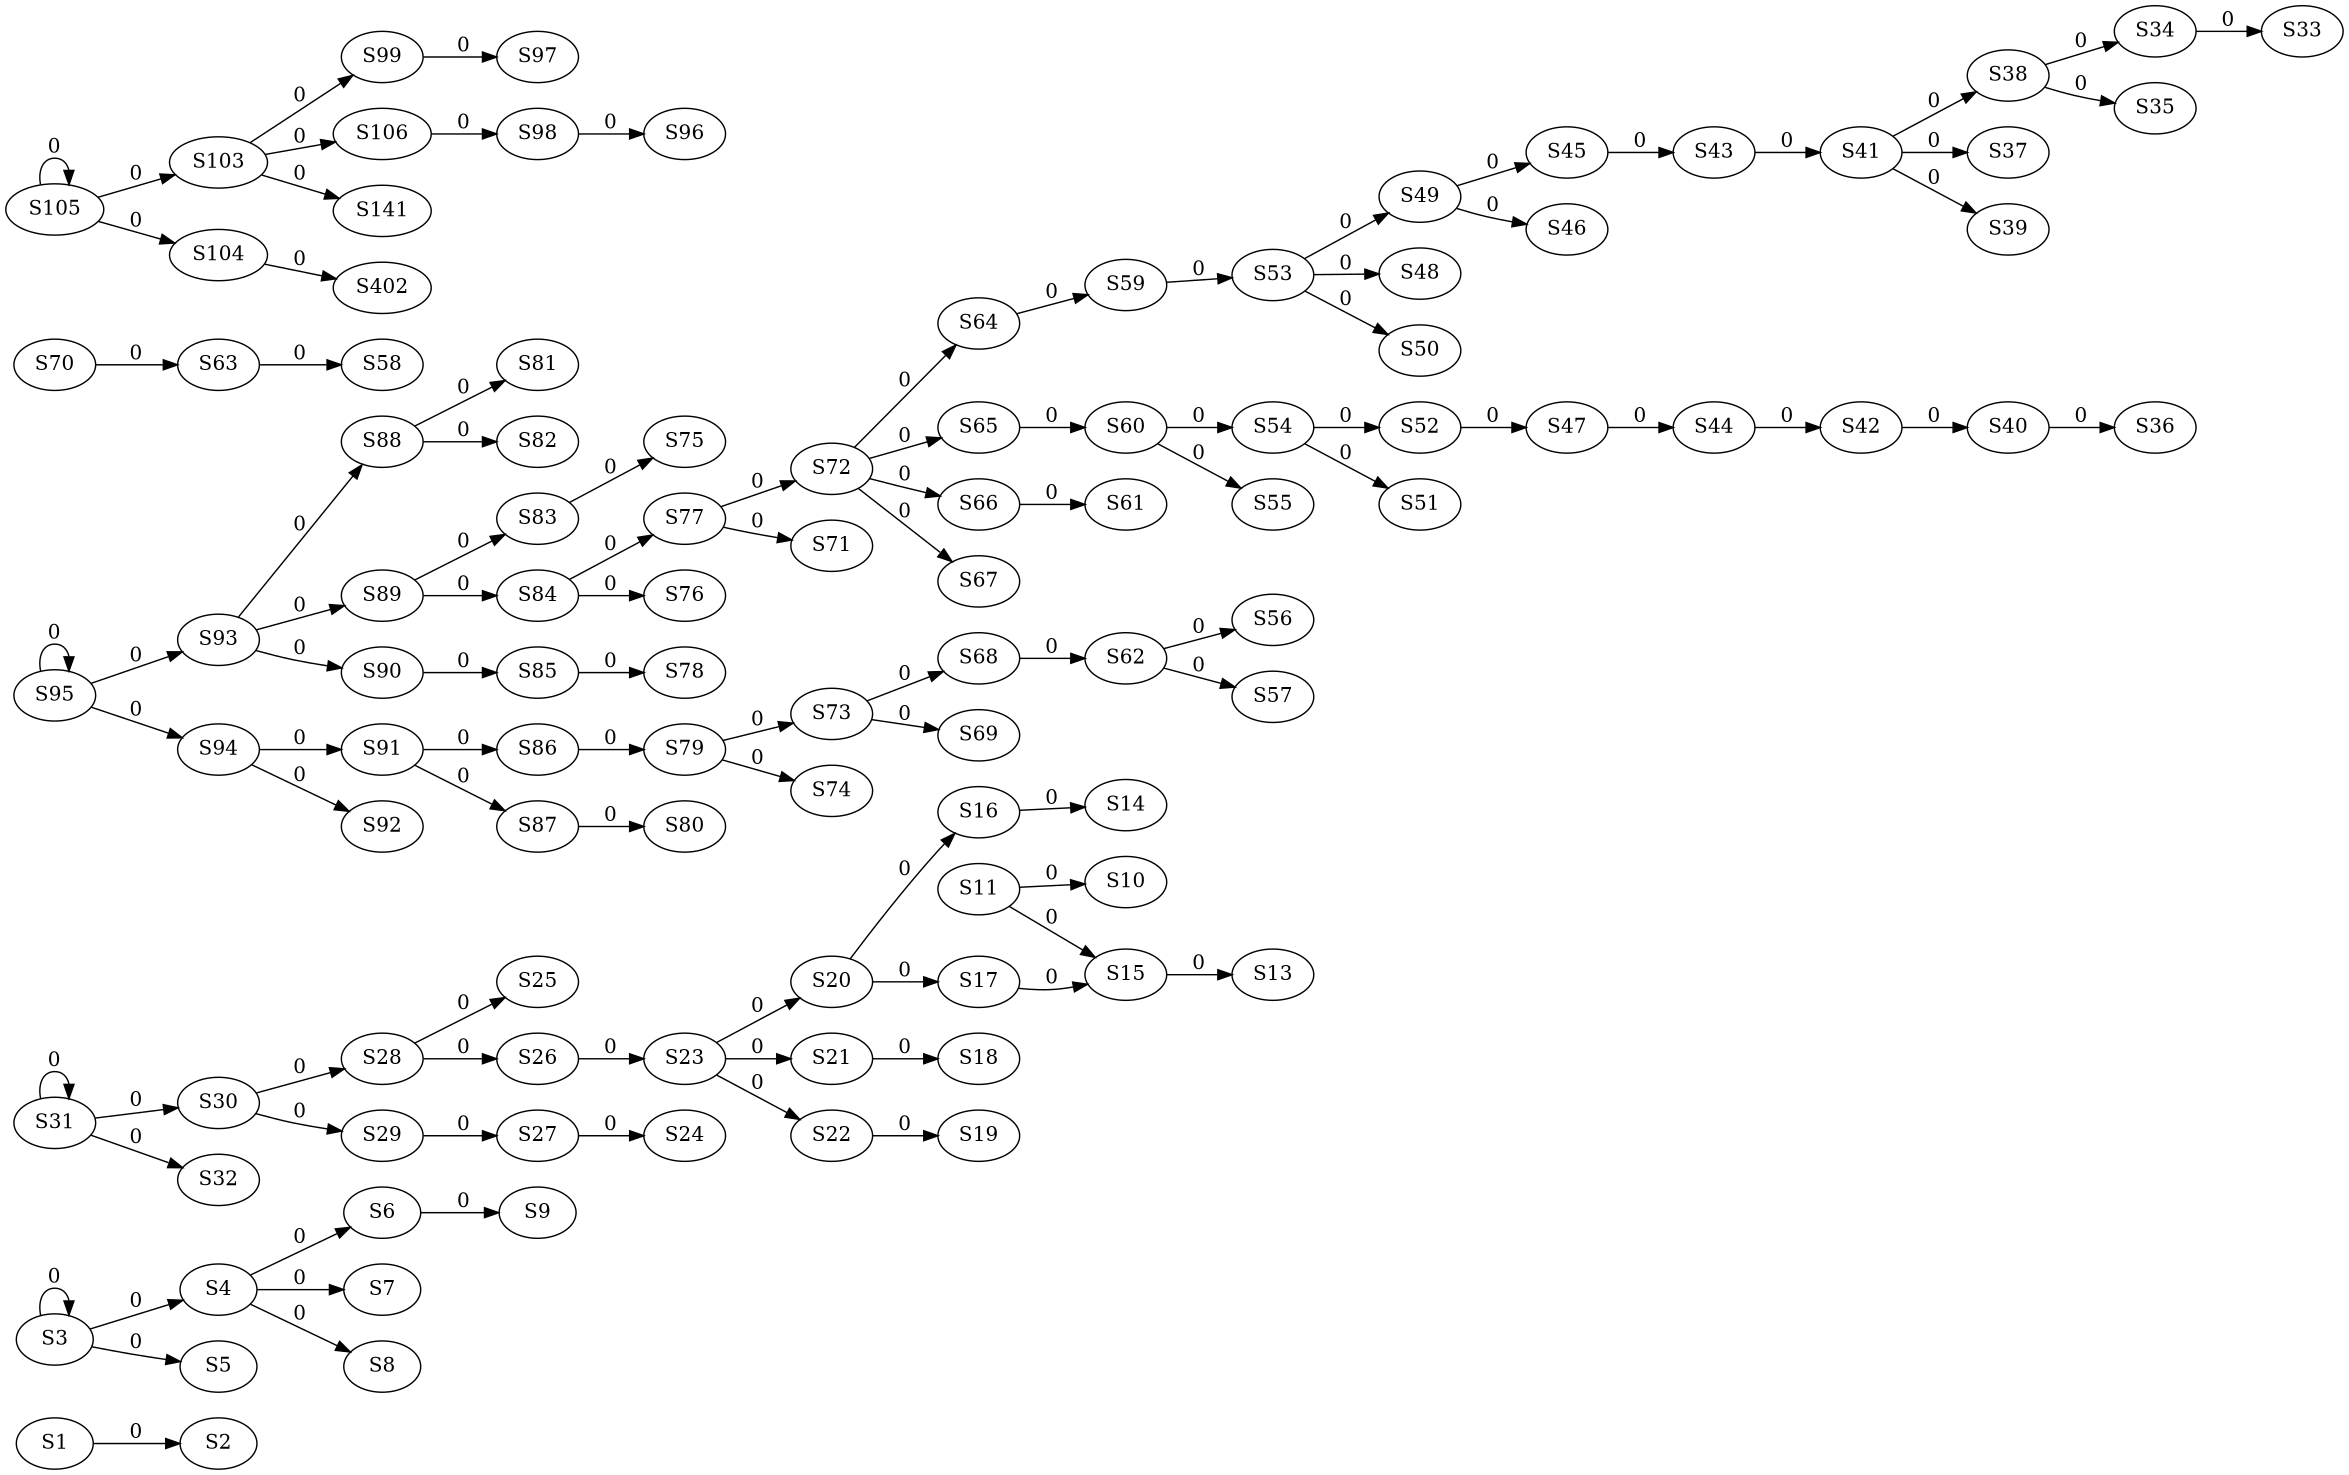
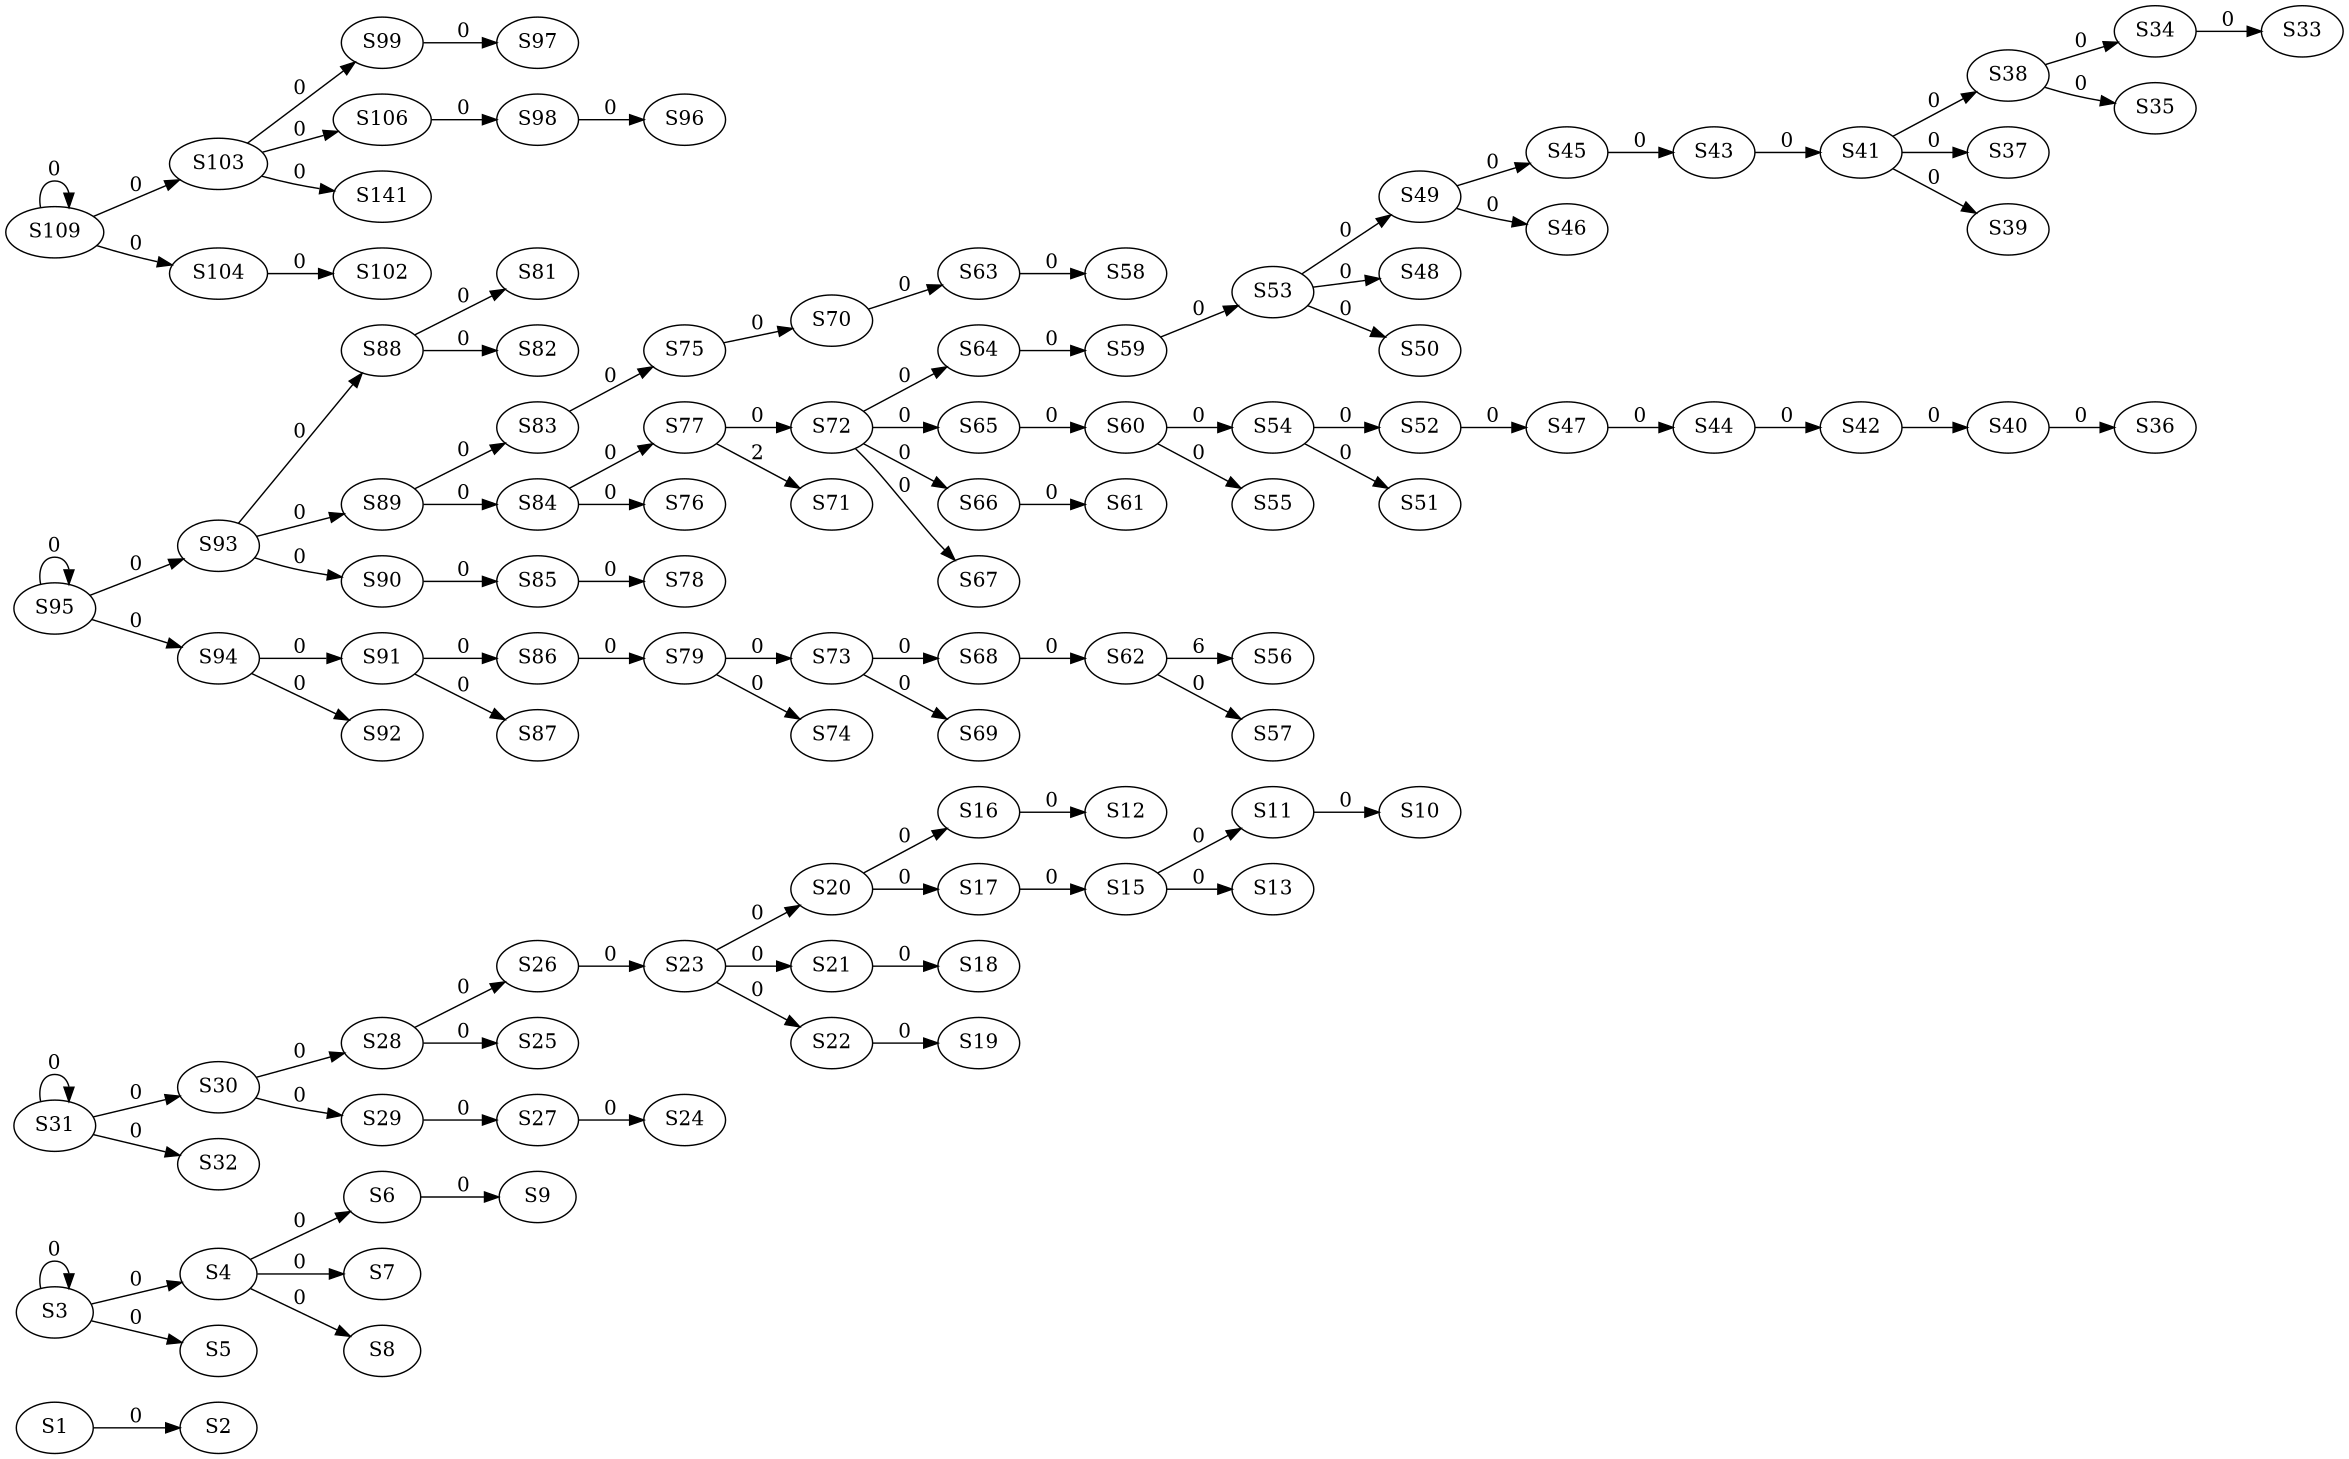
  strict digraph {
    rankdir=LR
    S1
    S2
    S3
    S4
    S5
    S6
    S7
    S8
    S9
    S11
    S10
    S15
    S13
    S16
-   S14
+   S14 [label=S12]
    S17
    S20
    S21
    S18
    S22
    S19
    S23
    S26
    S27
    S24
    S28
    S25
    S29
    S30
    S31
    S32
    S34
    S33
    S38
    S35
    S40
    S36
    S41
    S37
    S39
    S42
    S43
    S44
    S45
    S47
    S49
    S46
    S52
    S53
    S48
    S50
    S54
    S51
    S59
    S60
    S55
    S62
    S56
    S57
    S63
    S58
    S64
    S65
    S66
    S61
    S68
    S70
    S72
    S67
    S73
    S69
    S75
    S77
    S71
    S79
    S74
    S83
    S84
    S76
    S85
    S78
    S86
    S87
-   S80
    S88
    S81
    S82
    S89
    S90
    S91
    S93
    S94
    S92
    S95
    S98
    S96
    S99
    S97
    n99 [label=S106]
    S103
    n101 [label=S141]
    S104
-   S102 [label=S402]
-   S105
+   S102
+   S105 [label=S109]
    S1 -> S2 [label=0]
    S3 -> S3 [label=0]
    S3 -> S4 [label=0]
    S3 -> S5 [label=0]
    S4 -> S6 [label=0]
    S4 -> S7 [label=0]
    S4 -> S8 [label=0]
    S6 -> S9 [label=0]
    S11 -> S10 [label=0]
-   S11 -> S15 [label=0]
+   S15 -> S11 [label=0]
    S15 -> S13 [label=0]
    S16 -> S14 [label=0]
    S17 -> S15 [label=0]
    S20 -> S16 [label=0]
    S20 -> S17 [label=0]
    S21 -> S18 [label=0]
    S22 -> S19 [label=0]
    S23 -> S20 [label=0]
    S23 -> S21 [label=0]
    S23 -> S22 [label=0]
    S26 -> S23 [label=0]
    S27 -> S24 [label=0]
    S28 -> S26 [label=0]
    S28 -> S25 [label=0]
    S29 -> S27 [label=0]
    S30 -> S28 [label=0]
    S30 -> S29 [label=0]
    S31 -> S30 [label=0]
    S31 -> S31 [label=0]
    S31 -> S32 [label=0]
    S34 -> S33 [label=0]
    S38 -> S34 [label=0]
    S38 -> S35 [label=0]
    S40 -> S36 [label=0]
    S41 -> S38 [label=0]
    S41 -> S37 [label=0]
    S41 -> S39 [label=0]
    S42 -> S40 [label=0]
    S43 -> S41 [label=0]
    S44 -> S42 [label=0]
    S45 -> S43 [label=0]
    S47 -> S44 [label=0]
    S49 -> S45 [label=0]
    S49 -> S46 [label=0]
    S52 -> S47 [label=0]
    S53 -> S49 [label=0]
    S53 -> S48 [label=0]
    S53 -> S50 [label=0]
    S54 -> S52 [label=0]
    S54 -> S51 [label=0]
    S59 -> S53 [label=0]
    S60 -> S54 [label=0]
    S60 -> S55 [label=0]
-   S62 -> S56 [label=0]
+   S62 -> S56 [label=6]
    S62 -> S57 [label=0]
    S63 -> S58 [label=0]
    S64 -> S59 [label=0]
    S65 -> S60 [label=0]
    S66 -> S61 [label=0]
    S68 -> S62 [label=0]
    S70 -> S63 [label=0]
    S72 -> S64 [label=0]
    S72 -> S65 [label=0]
    S72 -> S66 [label=0]
    S72 -> S67 [label=0]
    S73 -> S68 [label=0]
    S73 -> S69 [label=0]
+   S75 -> S70 [label=0]
    S77 -> S72 [label=0]
-   S77 -> S71 [label=0]
+   S77 -> S71 [label=2]
    S79 -> S73 [label=0]
    S79 -> S74 [label=0]
    S83 -> S75 [label=0]
    S84 -> S77 [label=0]
    S84 -> S76 [label=0]
    S85 -> S78 [label=0]
    S86 -> S79 [label=0]
-   S87 -> S80 [label=0]
    S88 -> S81 [label=0]
    S88 -> S82 [label=0]
    S89 -> S83 [label=0]
    S89 -> S84 [label=0]
    S90 -> S85 [label=0]
    S91 -> S86 [label=0]
    S91 -> S87 [label=0]
    S93 -> S88 [label=0]
    S93 -> S89 [label=0]
    S93 -> S90 [label=0]
    S94 -> S91 [label=0]
    S94 -> S92 [label=0]
    S95 -> S93 [label=0]
    S95 -> S94 [label=0]
    S95 -> S95 [label=0]
    S98 -> S96 [label=0]
    S99 -> S97 [label=0]
    n99 -> S98 [label=0]
    S103 -> S99 [label=0]
    S103 -> n99 [label=0]
    S103 -> n101 [label=0]
    S104 -> S102 [label=0]
    S105 -> S103 [label=0]
    S105 -> S104 [label=0]
    S105 -> S105 [label=0]
  }
